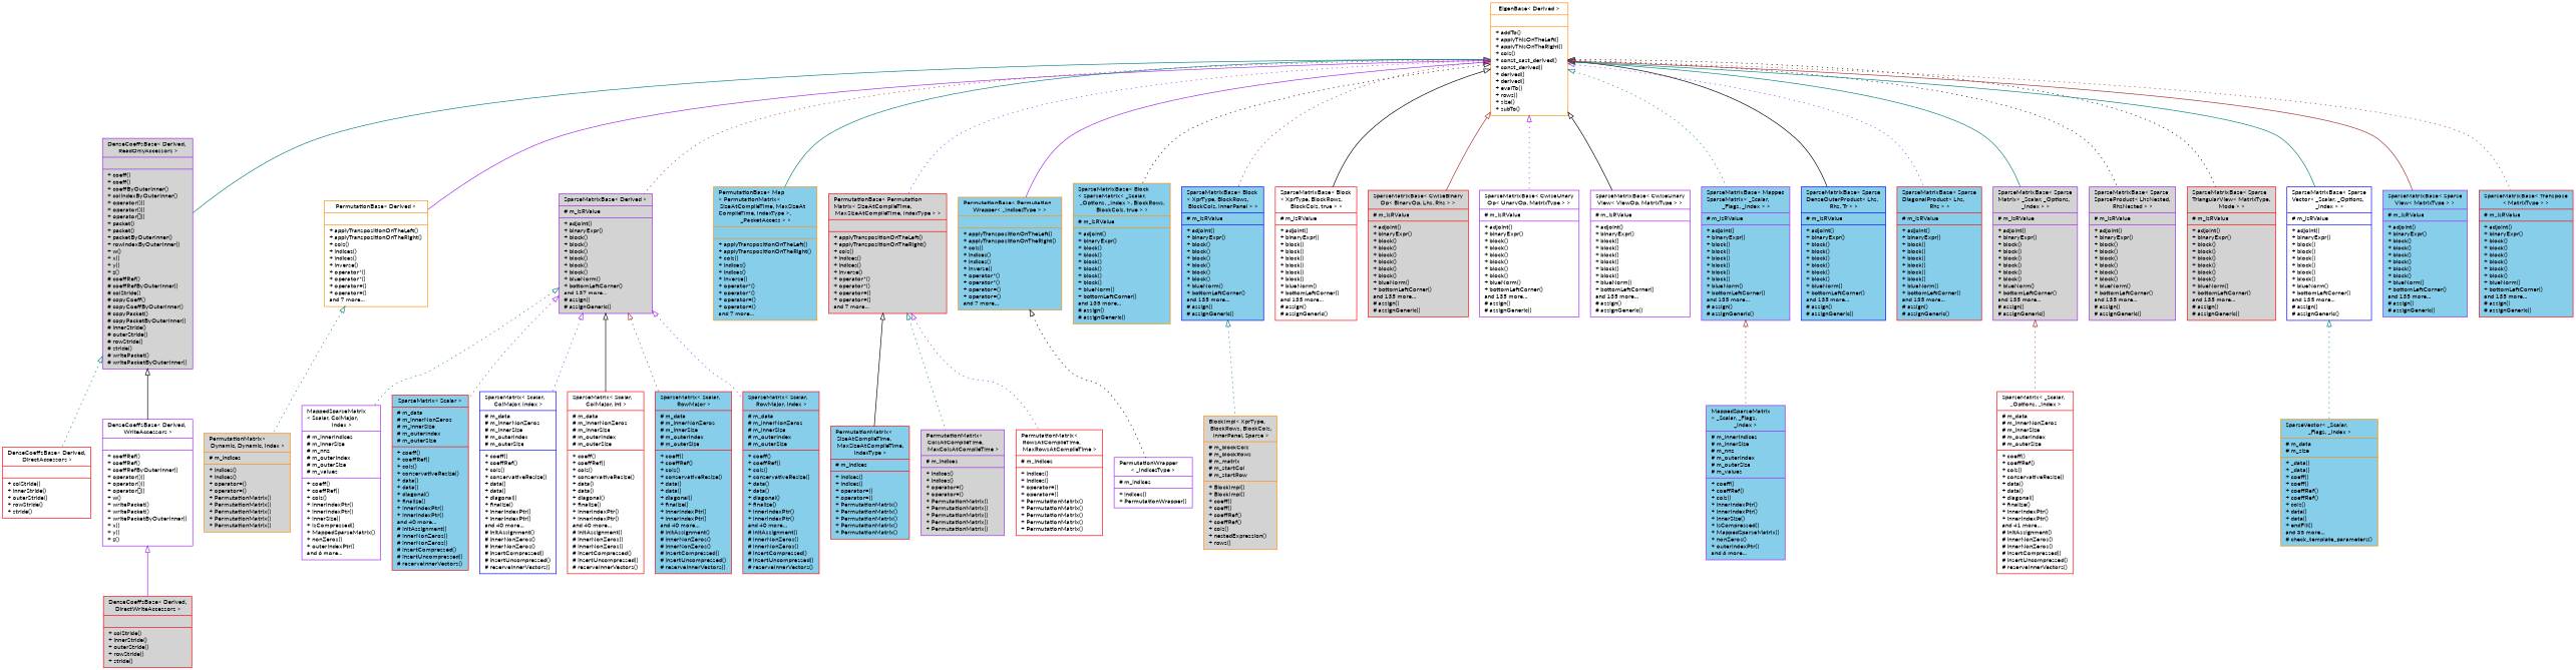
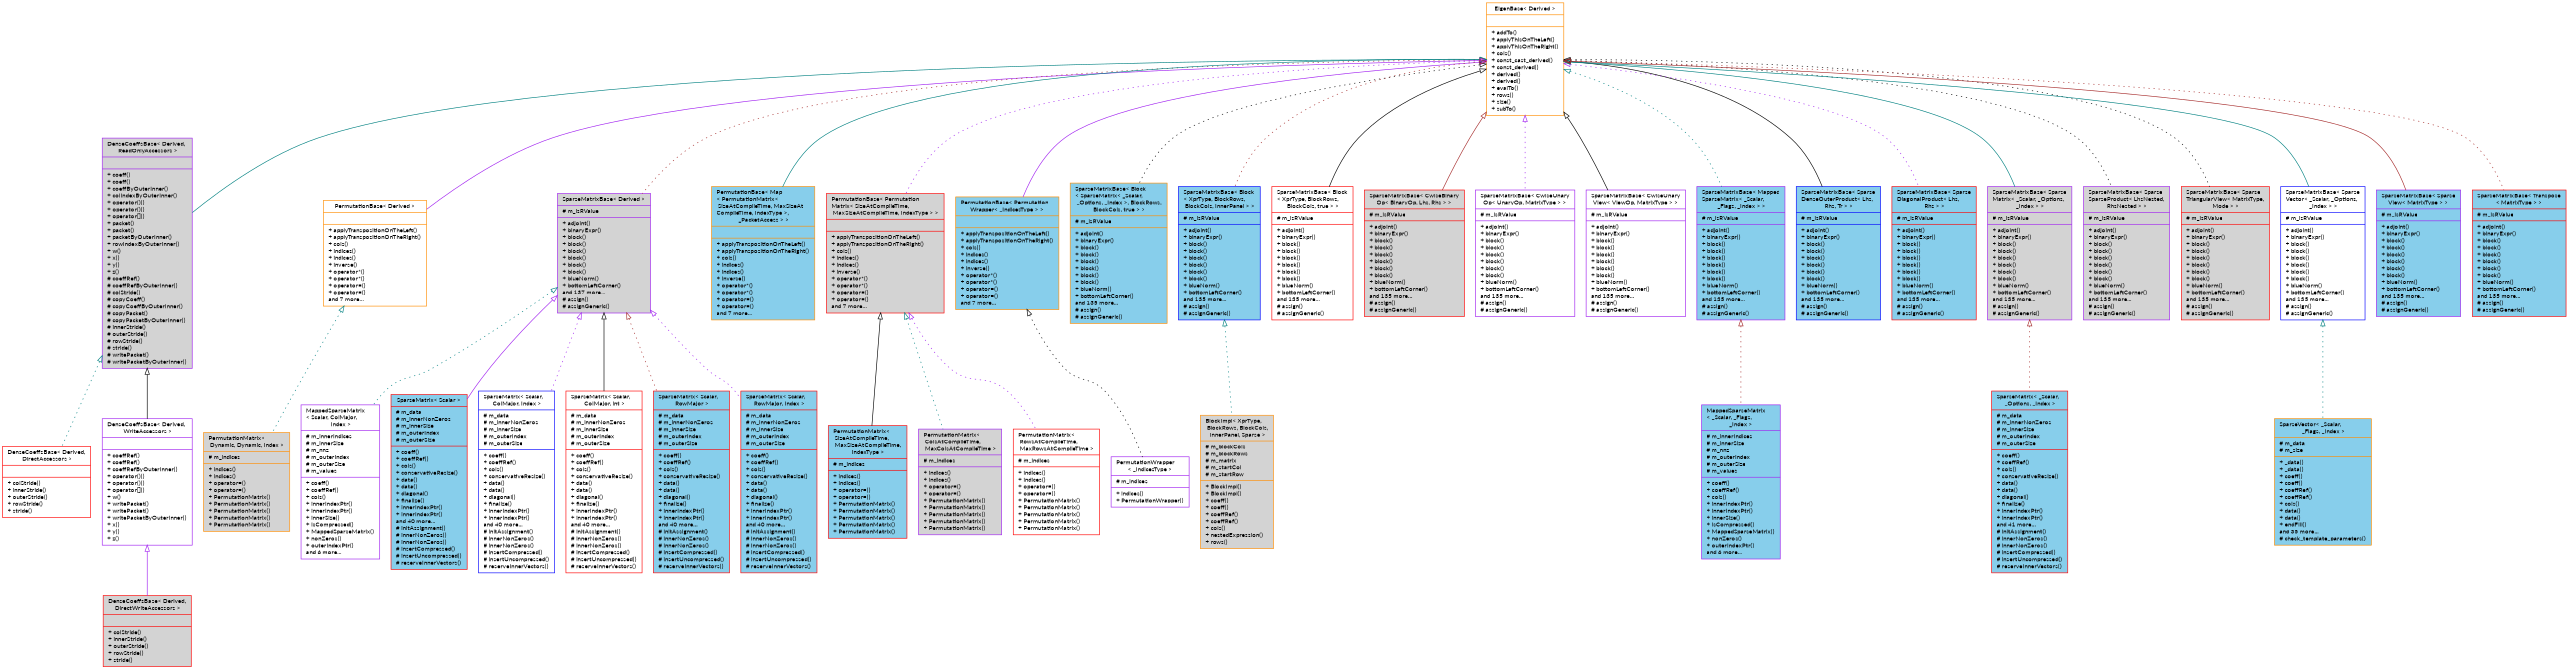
  digraph {
    fontname=Lato
    node [color=red fillcolor=skyblue fontname=Lato fontsize=10 shape=record style=filled]
    edge [arrowtail=onormal color=teal dir=back fontname=Lato fontsize=10 labelfontname=FreeSans labelfontsize=10 style=dotted]
    n1 [color=darkorange fillcolor=white fontcolor=black height=0.2 label="{EigenBase\< Derived \>\n||+ addTo()\l+ applyThisOnTheLeft()\l+ applyThisOnTheRight()\l+ cols()\l+ const_cast_derived()\l+ const_derived()\l+ derived()\l+ derived()\l+ evalTo()\l+ rows()\l+ size()\l+ subTo()\l}" width=0.4]
    n2 [color=purple fillcolor=lightgrey height=0.2 label="{DenseCoeffsBase\< Derived,\l ReadOnlyAccessors \>\n||+ coeff()\l+ coeff()\l+ coeffByOuterInner()\l+ colIndexByOuterInner()\l+ operator()()\l+ operator()()\l+ operator[]()\l+ packet()\l+ packet()\l+ packetByOuterInner()\l+ rowIndexByOuterInner()\l+ w()\l+ x()\l+ y()\l+ z()\l# coeffRef()\l# coeffRefByOuterInner()\l# colStride()\l# copyCoeff()\l# copyCoeffByOuterInner()\l# copyPacket()\l# copyPacketByOuterInner()\l# innerStride()\l# outerStride()\l# rowStride()\l# stride()\l# writePacket()\l# writePacketByOuterInner()\l}" width=0.4]
    n3 [color=darkorange fillcolor=white height=0.2 label="{PermutationBase\< Derived \>\n||+ applyTranspositionOnTheLeft()\l+ applyTranspositionOnTheRight()\l+ cols()\l+ indices()\l+ indices()\l+ inverse()\l+ operator*()\l+ operator*()\l+ operator=()\l+ operator=()\land 7 more...\l}" width=0.4]
    n4 [color=purple fillcolor=lightgrey height=0.2 label="{SparseMatrixBase\< Derived \>\n|# m_isRValue\l|+ adjoint()\l+ binaryExpr()\l+ block()\l+ block()\l+ block()\l+ block()\l+ block()\l+ block()\l+ blueNorm()\l+ bottomLeftCorner()\land 137 more...\l# assign()\l# assignGeneric()\l}" width=0.4]
    n5 [color=darkorange height=0.2 label="{PermutationBase\< Map\l\< PermutationMatrix\<\l SizeAtCompileTime, MaxSizeAt\lCompileTime, IndexType \>,\l _PacketAccess \> \>\n||+ applyTranspositionOnTheLeft()\l+ applyTranspositionOnTheRight()\l+ cols()\l+ indices()\l+ indices()\l+ inverse()\l+ operator*()\l+ operator*()\l+ operator=()\l+ operator=()\land 7 more...\l}" width=0.4]
    n6 [fillcolor=lightgrey height=0.2 label="{PermutationBase\< Permutation\lMatrix\< SizeAtCompileTime,\l MaxSizeAtCompileTime, IndexType \> \>\n||+ applyTranspositionOnTheLeft()\l+ applyTranspositionOnTheRight()\l+ cols()\l+ indices()\l+ indices()\l+ inverse()\l+ operator*()\l+ operator*()\l+ operator=()\l+ operator=()\land 7 more...\l}" width=0.4]
    n7 [color=darkorange height=0.2 label="{PermutationBase\< Permutation\lWrapper\< _IndicesType \> \>\n||+ applyTranspositionOnTheLeft()\l+ applyTranspositionOnTheRight()\l+ cols()\l+ indices()\l+ indices()\l+ inverse()\l+ operator*()\l+ operator*()\l+ operator=()\l+ operator=()\land 7 more...\l}" width=0.4]
    n8 [color=darkorange height=0.2 label="{SparseMatrixBase\< Block\l\< SparseMatrix\< _Scalar,\l _Options, _Index \>, BlockRows,\l BlockCols, true \> \>\n|# m_isRValue\l|+ adjoint()\l+ binaryExpr()\l+ block()\l+ block()\l+ block()\l+ block()\l+ block()\l+ block()\l+ blueNorm()\l+ bottomLeftCorner()\land 135 more...\l# assign()\l# assignGeneric()\l}" width=0.4]
    n9 [color=blue height=0.2 label="{SparseMatrixBase\< Block\l\< XprType, BlockRows,\l BlockCols, InnerPanel \> \>\n|# m_isRValue\l|+ adjoint()\l+ binaryExpr()\l+ block()\l+ block()\l+ block()\l+ block()\l+ block()\l+ block()\l+ blueNorm()\l+ bottomLeftCorner()\land 135 more...\l# assign()\l# assignGeneric()\l}" width=0.4]
    n10 [fillcolor=white height=0.2 label="{SparseMatrixBase\< Block\l\< XprType, BlockRows,\l BlockCols, true \> \>\n|# m_isRValue\l|+ adjoint()\l+ binaryExpr()\l+ block()\l+ block()\l+ block()\l+ block()\l+ block()\l+ block()\l+ blueNorm()\l+ bottomLeftCorner()\land 135 more...\l# assign()\l# assignGeneric()\l}" width=0.4]
    n11 [fillcolor=lightgrey height=0.2 label="{SparseMatrixBase\< CwiseBinary\lOp\< BinaryOp, Lhs, Rhs \> \>\n|# m_isRValue\l|+ adjoint()\l+ binaryExpr()\l+ block()\l+ block()\l+ block()\l+ block()\l+ block()\l+ block()\l+ blueNorm()\l+ bottomLeftCorner()\land 135 more...\l# assign()\l# assignGeneric()\l}" width=0.4]
    n12 [color=purple fillcolor=white height=0.2 label="{SparseMatrixBase\< CwiseUnary\lOp\< UnaryOp, MatrixType \> \>\n|# m_isRValue\l|+ adjoint()\l+ binaryExpr()\l+ block()\l+ block()\l+ block()\l+ block()\l+ block()\l+ block()\l+ blueNorm()\l+ bottomLeftCorner()\land 135 more...\l# assign()\l# assignGeneric()\l}" width=0.4]
    n13 [color=purple fillcolor=white height=0.2 label="{SparseMatrixBase\< CwiseUnary\lView\< ViewOp, MatrixType \> \>\n|# m_isRValue\l|+ adjoint()\l+ binaryExpr()\l+ block()\l+ block()\l+ block()\l+ block()\l+ block()\l+ block()\l+ blueNorm()\l+ bottomLeftCorner()\land 135 more...\l# assign()\l# assignGeneric()\l}" width=0.4]
    n14 [color=purple height=0.2 label="{SparseMatrixBase\< Mapped\lSparseMatrix\< _Scalar,\l _Flags, _Index \> \>\n|# m_isRValue\l|+ adjoint()\l+ binaryExpr()\l+ block()\l+ block()\l+ block()\l+ block()\l+ block()\l+ block()\l+ blueNorm()\l+ bottomLeftCorner()\land 135 more...\l# assign()\l# assignGeneric()\l}" width=0.4]
    n15 [color=blue height=0.2 label="{SparseMatrixBase\< Sparse\lDenseOuterProduct\< Lhs,\l Rhs, Tr \> \>\n|# m_isRValue\l|+ adjoint()\l+ binaryExpr()\l+ block()\l+ block()\l+ block()\l+ block()\l+ block()\l+ block()\l+ blueNorm()\l+ bottomLeftCorner()\land 135 more...\l# assign()\l# assignGeneric()\l}" width=0.4]
    n16 [height=0.2 label="{SparseMatrixBase\< Sparse\lDiagonalProduct\< Lhs,\l Rhs \> \>\n|# m_isRValue\l|+ adjoint()\l+ binaryExpr()\l+ block()\l+ block()\l+ block()\l+ block()\l+ block()\l+ block()\l+ blueNorm()\l+ bottomLeftCorner()\land 135 more...\l# assign()\l# assignGeneric()\l}" width=0.4]
    n17 [color=purple fillcolor=lightgrey height=0.2 label="{SparseMatrixBase\< Sparse\lMatrix\< _Scalar, _Options,\l _Index \> \>\n|# m_isRValue\l|+ adjoint()\l+ binaryExpr()\l+ block()\l+ block()\l+ block()\l+ block()\l+ block()\l+ block()\l+ blueNorm()\l+ bottomLeftCorner()\land 135 more...\l# assign()\l# assignGeneric()\l}" width=0.4]
    n18 [color=purple fillcolor=lightgrey height=0.2 label="{SparseMatrixBase\< Sparse\lSparseProduct\< LhsNested,\l RhsNested \> \>\n|# m_isRValue\l|+ adjoint()\l+ binaryExpr()\l+ block()\l+ block()\l+ block()\l+ block()\l+ block()\l+ block()\l+ blueNorm()\l+ bottomLeftCorner()\land 135 more...\l# assign()\l# assignGeneric()\l}" width=0.4]
    n19 [fillcolor=lightgrey height=0.2 label="{SparseMatrixBase\< Sparse\lTriangularView\< MatrixType,\l Mode \> \>\n|# m_isRValue\l|+ adjoint()\l+ binaryExpr()\l+ block()\l+ block()\l+ block()\l+ block()\l+ block()\l+ block()\l+ blueNorm()\l+ bottomLeftCorner()\land 135 more...\l# assign()\l# assignGeneric()\l}" width=0.4]
    n20 [color=blue fillcolor=white height=0.2 label="{SparseMatrixBase\< Sparse\lVector\< _Scalar, _Options,\l _Index \> \>\n|# m_isRValue\l|+ adjoint()\l+ binaryExpr()\l+ block()\l+ block()\l+ block()\l+ block()\l+ block()\l+ block()\l+ blueNorm()\l+ bottomLeftCorner()\land 135 more...\l# assign()\l# assignGeneric()\l}" width=0.4]
    n21 [color=purple height=0.2 label="{SparseMatrixBase\< Sparse\lView\< MatrixType \> \>\n|# m_isRValue\l|+ adjoint()\l+ binaryExpr()\l+ block()\l+ block()\l+ block()\l+ block()\l+ block()\l+ block()\l+ blueNorm()\l+ bottomLeftCorner()\land 135 more...\l# assign()\l# assignGeneric()\l}" width=0.4]
    n22 [height=0.2 label="{SparseMatrixBase\< Transpose\l\< MatrixType \> \>\n|# m_isRValue\l|+ adjoint()\l+ binaryExpr()\l+ block()\l+ block()\l+ block()\l+ block()\l+ block()\l+ block()\l+ blueNorm()\l+ bottomLeftCorner()\land 135 more...\l# assign()\l# assignGeneric()\l}" width=0.4]
    n23 [fillcolor=white height=0.2 label="{DenseCoeffsBase\< Derived,\l DirectAccessors \>\n||+ colStride()\l+ innerStride()\l+ outerStride()\l+ rowStride()\l+ stride()\l}" width=0.4]
    n24 [color=purple fillcolor=white height=0.2 label="{DenseCoeffsBase\< Derived,\l WriteAccessors \>\n||+ coeffRef()\l+ coeffRef()\l+ coeffRefByOuterInner()\l+ operator()()\l+ operator()()\l+ operator[]()\l+ w()\l+ writePacket()\l+ writePacket()\l+ writePacketByOuterInner()\l+ x()\l+ y()\l+ z()\l}" width=0.4]
    n25 [color=darkorange fillcolor=lightgrey height=0.2 label="{PermutationMatrix\<\l Dynamic, Dynamic, Index \>\n|# m_indices\l|+ indices()\l+ indices()\l+ operator=()\l+ operator=()\l+ PermutationMatrix()\l+ PermutationMatrix()\l+ PermutationMatrix()\l+ PermutationMatrix()\l+ PermutationMatrix()\l}" width=0.4]
    n26 [color=purple fillcolor=white height=0.2 label="{MappedSparseMatrix\l\< Scalar, ColMajor,\l Index \>\n|# m_innerIndices\l# m_innerSize\l# m_nnz\l# m_outerIndex\l# m_outerSize\l# m_values\l|+ coeff()\l+ coeffRef()\l+ cols()\l+ innerIndexPtr()\l+ innerIndexPtr()\l+ innerSize()\l+ isCompressed()\l+ MappedSparseMatrix()\l+ nonZeros()\l+ outerIndexPtr()\land 6 more...\l}" width=0.4]
    n27 [height=0.2 label="{SparseMatrix\< Scalar \>\n|# m_data\l# m_innerNonZeros\l# m_innerSize\l# m_outerIndex\l# m_outerSize\l|+ coeff()\l+ coeffRef()\l+ cols()\l+ conservativeResize()\l+ data()\l+ data()\l+ diagonal()\l+ finalize()\l+ innerIndexPtr()\l+ innerIndexPtr()\land 40 more...\l# initAssignment()\l# innerNonZeros()\l# innerNonZeros()\l# insertCompressed()\l# insertUncompressed()\l# reserveInnerVectors()\l}" width=0.4]
    n28 [color=blue fillcolor=white height=0.2 label="{SparseMatrix\< Scalar,\l ColMajor, Index \>\n|# m_data\l# m_innerNonZeros\l# m_innerSize\l# m_outerIndex\l# m_outerSize\l|+ coeff()\l+ coeffRef()\l+ cols()\l+ conservativeResize()\l+ data()\l+ data()\l+ diagonal()\l+ finalize()\l+ innerIndexPtr()\l+ innerIndexPtr()\land 40 more...\l# initAssignment()\l# innerNonZeros()\l# innerNonZeros()\l# insertCompressed()\l# insertUncompressed()\l# reserveInnerVectors()\l}" width=0.4]
    n29 [fillcolor=white height=0.2 label="{SparseMatrix\< Scalar,\l ColMajor, int \>\n|# m_data\l# m_innerNonZeros\l# m_innerSize\l# m_outerIndex\l# m_outerSize\l|+ coeff()\l+ coeffRef()\l+ cols()\l+ conservativeResize()\l+ data()\l+ data()\l+ diagonal()\l+ finalize()\l+ innerIndexPtr()\l+ innerIndexPtr()\land 40 more...\l# initAssignment()\l# innerNonZeros()\l# innerNonZeros()\l# insertCompressed()\l# insertUncompressed()\l# reserveInnerVectors()\l}" width=0.4]
    n30 [height=0.2 label="{SparseMatrix\< Scalar,\l RowMajor \>\n|# m_data\l# m_innerNonZeros\l# m_innerSize\l# m_outerIndex\l# m_outerSize\l|+ coeff()\l+ coeffRef()\l+ cols()\l+ conservativeResize()\l+ data()\l+ data()\l+ diagonal()\l+ finalize()\l+ innerIndexPtr()\l+ innerIndexPtr()\land 40 more...\l# initAssignment()\l# innerNonZeros()\l# innerNonZeros()\l# insertCompressed()\l# insertUncompressed()\l# reserveInnerVectors()\l}" width=0.4]
    n31 [height=0.2 label="{SparseMatrix\< Scalar,\l RowMajor, Index \>\n|# m_data\l# m_innerNonZeros\l# m_innerSize\l# m_outerIndex\l# m_outerSize\l|+ coeff()\l+ coeffRef()\l+ cols()\l+ conservativeResize()\l+ data()\l+ data()\l+ diagonal()\l+ finalize()\l+ innerIndexPtr()\l+ innerIndexPtr()\land 40 more...\l# initAssignment()\l# innerNonZeros()\l# innerNonZeros()\l# insertCompressed()\l# insertUncompressed()\l# reserveInnerVectors()\l}" width=0.4]
    n32 [height=0.2 label="{PermutationMatrix\<\l SizeAtCompileTime,\l MaxSizeAtCompileTime,\l IndexType \>\n|# m_indices\l|+ indices()\l+ indices()\l+ operator=()\l+ operator=()\l+ PermutationMatrix()\l+ PermutationMatrix()\l+ PermutationMatrix()\l+ PermutationMatrix()\l+ PermutationMatrix()\l}" width=0.4]
    n33 [color=purple fillcolor=lightgrey height=0.2 label="{PermutationMatrix\<\l ColsAtCompileTime,\l MaxColsAtCompileTime \>\n|# m_indices\l|+ indices()\l+ indices()\l+ operator=()\l+ operator=()\l+ PermutationMatrix()\l+ PermutationMatrix()\l+ PermutationMatrix()\l+ PermutationMatrix()\l+ PermutationMatrix()\l}" width=0.4]
    n34 [fillcolor=white height=0.2 label="{PermutationMatrix\<\l RowsAtCompileTime,\l MaxRowsAtCompileTime \>\n|# m_indices\l|+ indices()\l+ indices()\l+ operator=()\l+ operator=()\l+ PermutationMatrix()\l+ PermutationMatrix()\l+ PermutationMatrix()\l+ PermutationMatrix()\l+ PermutationMatrix()\l}" width=0.4]
    n35 [color=purple fillcolor=white height=0.2 label="{PermutationWrapper\l\< _IndicesType \>\n|# m_indices\l|+ indices()\l+ PermutationWrapper()\l}" width=0.4]
    n36 [color=darkorange fillcolor=lightgrey height=0.2 label="{BlockImpl\< XprType,\l BlockRows, BlockCols,\l InnerPanel, Sparse \>\n|# m_blockCols\l# m_blockRows\l# m_matrix\l# m_startCol\l# m_startRow\l|+ BlockImpl()\l+ BlockImpl()\l+ coeff()\l+ coeff()\l+ coeffRef()\l+ coeffRef()\l+ cols()\l+ nestedExpression()\l+ rows()\l}" width=0.4]
    n37 [color=purple height=0.2 label="{MappedSparseMatrix\l\< _Scalar, _Flags, \l_Index \>\n|# m_innerIndices\l# m_innerSize\l# m_nnz\l# m_outerIndex\l# m_outerSize\l# m_values\l|+ coeff()\l+ coeffRef()\l+ cols()\l+ innerIndexPtr()\l+ innerIndexPtr()\l+ innerSize()\l+ isCompressed()\l+ MappedSparseMatrix()\l+ nonZeros()\l+ outerIndexPtr()\land 6 more...\l}" width=0.4]
-   n38 [fillcolor=white height=0.2 label="{SparseMatrix\< _Scalar,\l _Options, _Index \>\n|# m_data\l# m_innerNonZeros\l# m_innerSize\l# m_outerIndex\l# m_outerSize\l|+ coeff()\l+ coeffRef()\l+ cols()\l+ conservativeResize()\l+ data()\l+ data()\l+ diagonal()\l+ finalize()\l+ innerIndexPtr()\l+ innerIndexPtr()\land 41 more...\l# initAssignment()\l# innerNonZeros()\l# innerNonZeros()\l# insertCompressed()\l# insertUncompressed()\l# reserveInnerVectors()\l}" width=0.4]
+   n38 [height=0.2 label="{SparseMatrix\< _Scalar,\l _Options, _Index \>\n|# m_data\l# m_innerNonZeros\l# m_innerSize\l# m_outerIndex\l# m_outerSize\l|+ coeff()\l+ coeffRef()\l+ cols()\l+ conservativeResize()\l+ data()\l+ data()\l+ diagonal()\l+ finalize()\l+ innerIndexPtr()\l+ innerIndexPtr()\land 41 more...\l# initAssignment()\l# innerNonZeros()\l# innerNonZeros()\l# insertCompressed()\l# insertUncompressed()\l# reserveInnerVectors()\l}" width=0.4]
    n39 [color=darkorange height=0.2 label="{SparseVector\< _Scalar,\l _Flags, _Index \>\n|# m_data\l# m_size\l|+ _data()\l+ _data()\l+ coeff()\l+ coeff()\l+ coeffRef()\l+ coeffRef()\l+ cols()\l+ data()\l+ data()\l+ endFill()\land 35 more...\l# check_template_parameters()\l}" width=0.4]
    n40 [fillcolor=lightgrey height=0.2 label="{DenseCoeffsBase\< Derived,\l DirectWriteAccessors \>\n||+ colStride()\l+ innerStride()\l+ outerStride()\l+ rowStride()\l+ stride()\l}" width=0.4]
    n1 -> n2 [style=solid]
    n1 -> n3 [color=purple style=solid]
    n1 -> n4 [color=brown]
    n1 -> n5 [style=solid]
    n1 -> n6 [color=purple]
    n1 -> n7 [color=purple style=solid]
    n1 -> n8 [color=black]
    n1 -> n9 [color=brown]
    n1 -> n10 [color=black style=solid]
    n1 -> n11 [color=brown style=solid]
    n1 -> n12 [color=purple]
    n1 -> n13 [color=black style=solid]
    n1 -> n14
    n1 -> n15 [color=black style=solid]
    n1 -> n16 [color=purple]
    n1 -> n17 [style=solid]
    n1 -> n18 [color=black]
    n1 -> n19 [color=black]
    n1 -> n20 [style=solid]
    n1 -> n21 [color=brown style=solid]
    n1 -> n22 [color=brown]
    n2 -> n23
    n2 -> n24 [color=black style=solid]
    n3 -> n25
    n4 -> n26
-   n4 -> n27 [color=purple]
+   n4 -> n27 [color=purple style=solid]
    n4 -> n28 [color=purple]
    n4 -> n29 [color=black style=solid]
    n4 -> n30 [color=brown]
    n4 -> n31 [color=purple]
    n6 -> n32 [color=black style=solid]
    n6 -> n33
    n6 -> n34 [color=purple]
    n7 -> n35 [color=black]
    n9 -> n36
    n14 -> n37 [color=brown]
    n17 -> n38 [color=brown]
    n20 -> n39
    n24 -> n40 [color=purple style=solid]
  }
